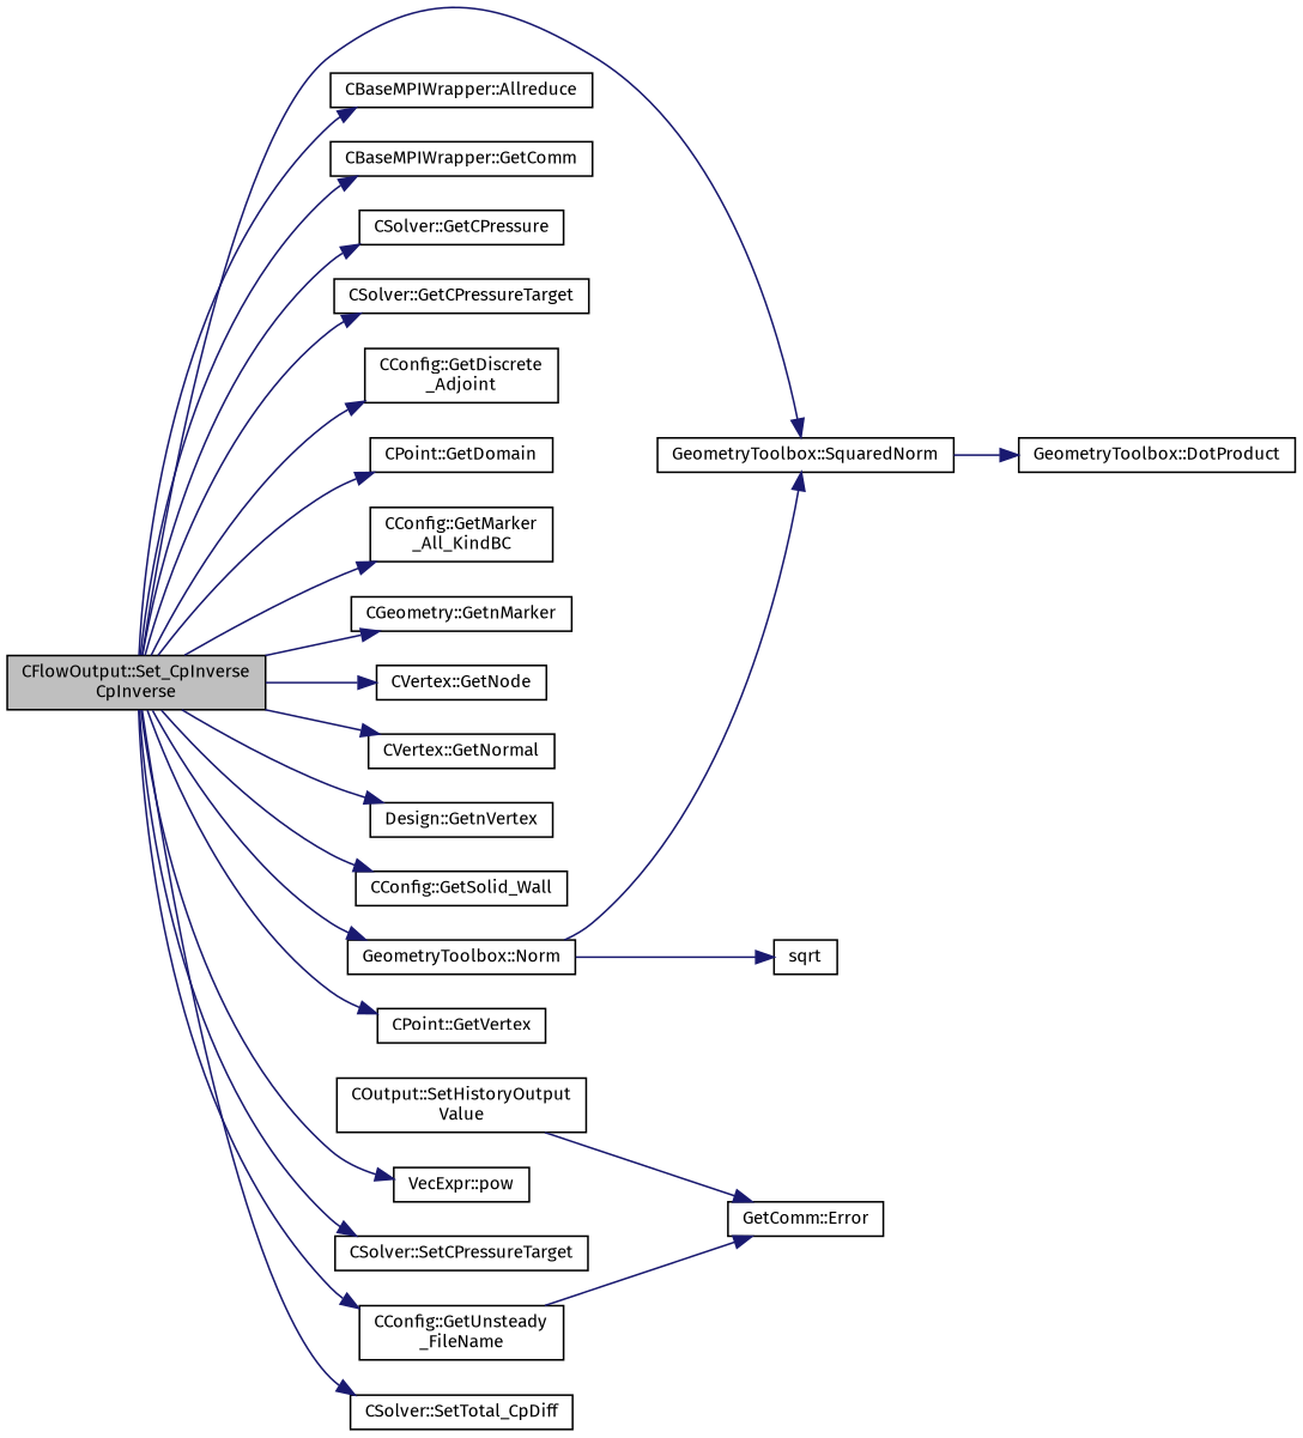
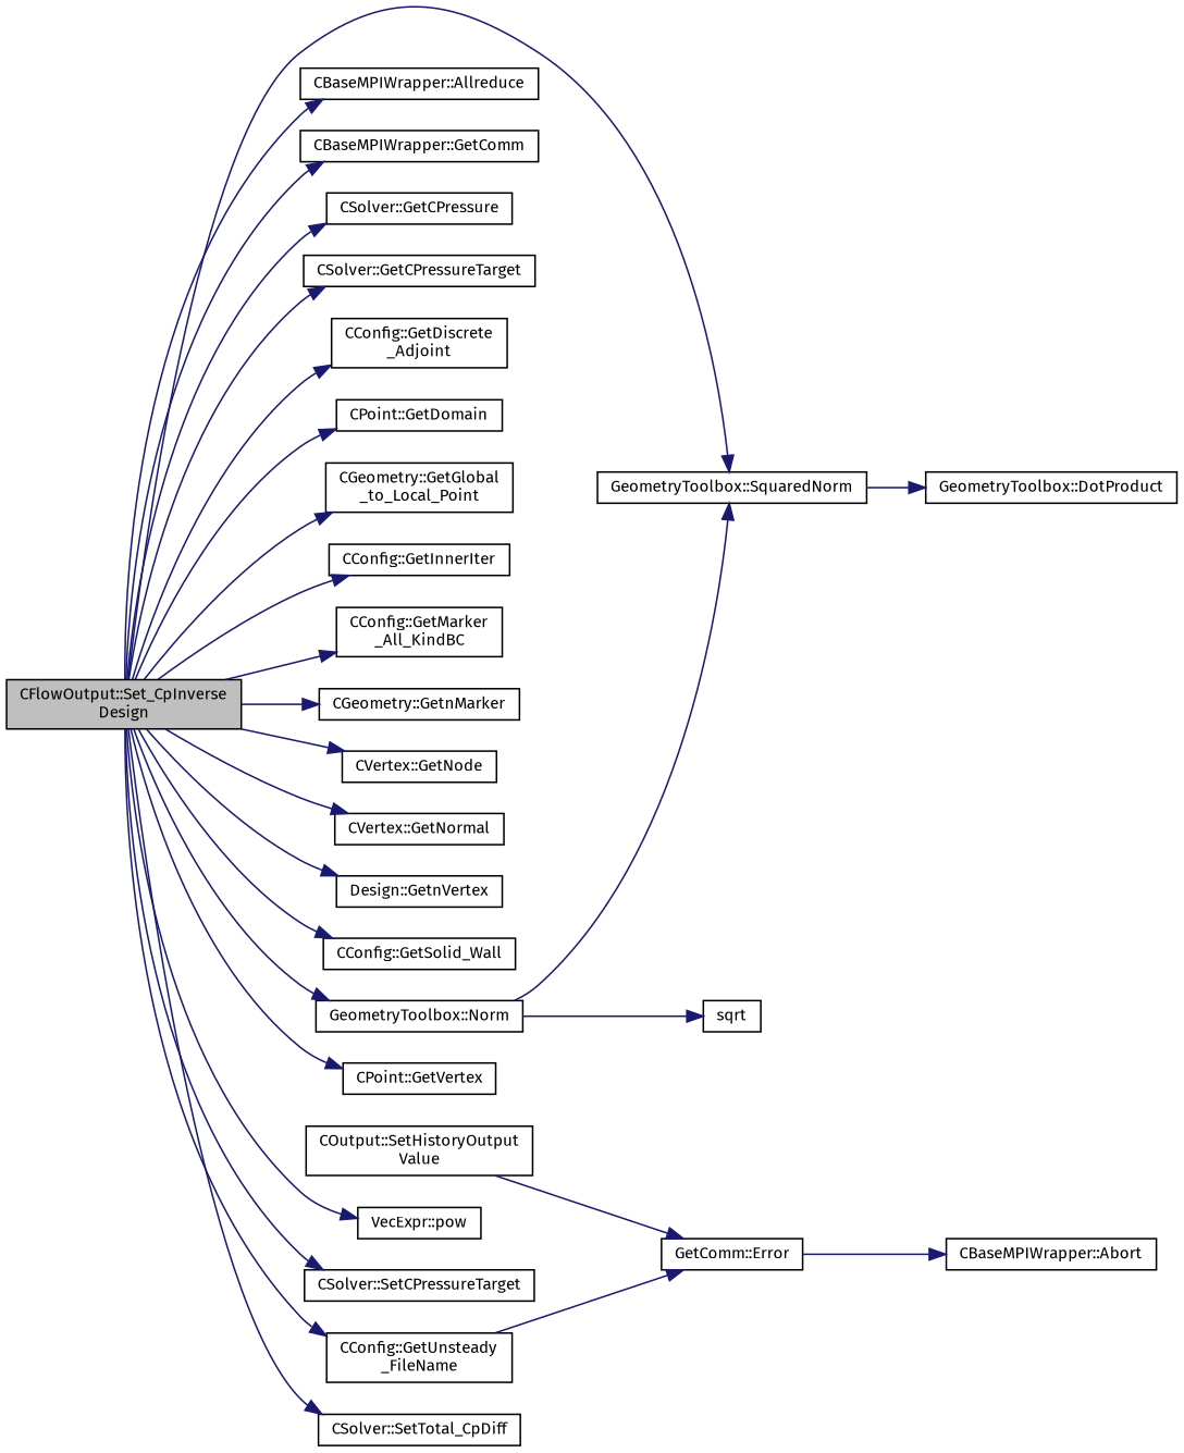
  digraph {
    fontname="Fira Sans"
    rankdir=LR
    node [color=black fillcolor=white fontname="Fira Sans" fontsize=10 shape=record style=filled]
    edge [color=midnightblue fontname="Fira Sans" fontsize=10 labelfontname=Helvetica labelfontsize=10 style=solid]
-   n1 [fillcolor=grey75 fontcolor=black height=0.2 label="CFlowOutput::Set_CpInverse\lCpInverse" width=0.4]
+   n1 [fillcolor=grey75 fontcolor=black height=0.2 label="CFlowOutput::Set_CpInverse\lDesign" width=0.4]
    n2 [height=0.2 label="CBaseMPIWrapper::Allreduce" width=0.4]
    n3 [height=0.2 label="CBaseMPIWrapper::GetComm" width=0.4]
    n4 [height=0.2 label="CSolver::GetCPressure" width=0.4]
    n5 [height=0.2 label="CSolver::GetCPressureTarget" width=0.4]
    n6 [height=0.2 label="CConfig::GetDiscrete\l_Adjoint" width=0.4]
    n7 [height=0.2 label="CPoint::GetDomain" width=0.4]
+   n8 [height=0.2 label="CGeometry::GetGlobal\l_to_Local_Point" width=0.4]
+   n9 [height=0.2 label="CConfig::GetInnerIter" width=0.4]
    n10 [height=0.2 label="CConfig::GetMarker\l_All_KindBC" width=0.4]
    n11 [height=0.2 label="CGeometry::GetnMarker" width=0.4]
    n12 [height=0.2 label="CVertex::GetNode" width=0.4]
    n13 [height=0.2 label="CVertex::GetNormal" width=0.4]
    n14 [height=0.2 label="Design::GetnVertex" width=0.4]
    n15 [height=0.2 label="CConfig::GetSolid_Wall" width=0.4]
    n16 [height=0.2 label="CConfig::GetUnsteady\l_FileName" width=0.4]
    n17 [height=0.2 label="CPoint::GetVertex" width=0.4]
    n18 [height=0.2 label="GeometryToolbox::Norm" width=0.4]
    n19 [height=0.2 label="VecExpr::pow" width=0.4]
    n20 [height=0.2 label="CSolver::SetCPressureTarget" width=0.4]
    n21 [height=0.2 label="CSolver::SetTotal_CpDiff" width=0.4]
    n22 [height=0.2 label="GeometryToolbox::SquaredNorm" width=0.4]
    n23 [height=0.2 label="GetComm::Error" width=0.4]
    n24 [height=0.2 label=sqrt width=0.4]
    n25 [height=0.2 label="COutput::SetHistoryOutput\lValue" width=0.4]
+   n26 [height=0.2 label="CBaseMPIWrapper::Abort" width=0.4]
    n27 [height=0.2 label="GeometryToolbox::DotProduct" width=0.4]
    n1 -> n2
    n1 -> n3
    n1 -> n4
    n1 -> n5
    n1 -> n6
    n1 -> n7
+   n1 -> n8
+   n1 -> n9
    n1 -> n10
    n1 -> n11
    n1 -> n12
    n1 -> n13
    n1 -> n14
    n1 -> n15
    n1 -> n16
    n1 -> n17
    n1 -> n18
    n1 -> n19
    n1 -> n20
    n1 -> n21
    n1 -> n22
    n16 -> n23
    n18 -> n22
    n18 -> n24
    n22 -> n27
+   n23 -> n26
    n25 -> n23
  }
